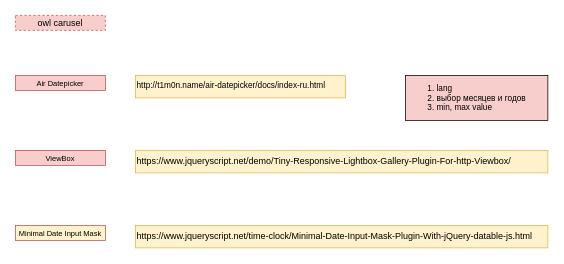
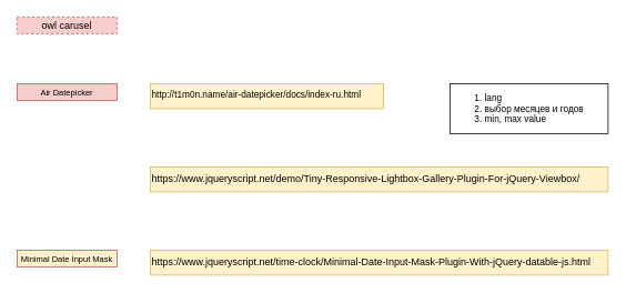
  <mxCell id="0" />
  <mxCell id="1" parent="0" />
  <mxCell id="2" value="owl carusel" style="whiteSpace=wrap;html=1;fillColor=#f8cecc;strokeColor=#b85450;dashed=1;" parent="1" vertex="1"><mxGeometry x="20" y="20" width="120" height="20" as="geometry" /></mxCell>
  <mxCell id="3" value="http://t1m0n.name/air-datepicker/docs/index-ru.html" style="text;whiteSpace=wrap;html=1;fontSize=11;fillColor=#fff2cc;strokeColor=#d6b656;" parent="1" vertex="1"><mxGeometry x="180" y="100" width="280" height="30" as="geometry" /></mxCell>
- <mxCell id="4" value="&lt;ol&gt;&lt;li&gt;lang&lt;/li&gt;&lt;li&gt;выбор месяцев и годов&lt;/li&gt;&lt;li&gt;min, max value&lt;/li&gt;&lt;/ol&gt;" style="rounded=0;whiteSpace=wrap;html=1;fontSize=11;align=left;fillColor=#f8cecc;" parent="1" vertex="1"><mxGeometry x="540" y="100" width="190" height="60" as="geometry" /></mxCell>
- <mxCell id="5" value="https://www.jqueryscript.net/demo/Tiny-Responsive-Lightbox-Gallery-Plugin-For-http-Viewbox/" style="text;whiteSpace=wrap;html=1;fillColor=#fff2cc;strokeColor=#d6b656;" parent="1" vertex="1"><mxGeometry x="180" y="200" width="550" height="30" as="geometry" /></mxCell>
+ <mxCell id="4" value="&lt;ol&gt;&lt;li&gt;lang&lt;/li&gt;&lt;li&gt;выбор месяцев и годов&lt;/li&gt;&lt;li&gt;min, max value&lt;/li&gt;&lt;/ol&gt;" style="rounded=0;whiteSpace=wrap;html=1;fontSize=11;align=left;" parent="1" vertex="1"><mxGeometry x="540" y="100" width="190" height="60" as="geometry" /></mxCell>
+ <mxCell id="5" value="https://www.jqueryscript.net/demo/Tiny-Responsive-Lightbox-Gallery-Plugin-For-jQuery-Viewbox/" style="text;whiteSpace=wrap;html=1;fillColor=#fff2cc;strokeColor=#d6b656;" parent="1" vertex="1"><mxGeometry x="180" y="200" width="550" height="30" as="geometry" /></mxCell>
  <mxCell id="6" value="&lt;font style=&quot;font-size: 10px&quot;&gt;Minimal Date Input Mask&lt;/font&gt;" style="rounded=0;whiteSpace=wrap;html=1;fillColor=#fff2cc;strokeColor=#b85450;" vertex="1" parent="1"><mxGeometry x="20" y="300" width="120" height="20" as="geometry" /></mxCell>
- <mxCell id="7" value="&lt;font style=&quot;font-size: 10px&quot;&gt;ViewBox&lt;/font&gt;" style="rounded=0;whiteSpace=wrap;html=1;fillColor=#f8cecc;strokeColor=#b85450;" vertex="1" parent="1"><mxGeometry x="20" y="200" width="120" height="20" as="geometry" /></mxCell>
  <mxCell id="8" value="&lt;font style=&quot;font-size: 10px&quot;&gt;Air Datepicker&lt;/font&gt;" style="rounded=0;whiteSpace=wrap;html=1;fillColor=#f8cecc;strokeColor=#b85450;" vertex="1" parent="1"><mxGeometry x="20" y="100" width="120" height="20" as="geometry" /></mxCell>
  <mxCell id="9" value="https://www.jqueryscript.net/time-clock/Minimal-Date-Input-Mask-Plugin-With-jQuery-datable-js.html" style="text;whiteSpace=wrap;html=1;fillColor=#fff2cc;strokeColor=#d6b656;" vertex="1" parent="1"><mxGeometry x="180" y="300" width="550" height="30" as="geometry" /></mxCell>
